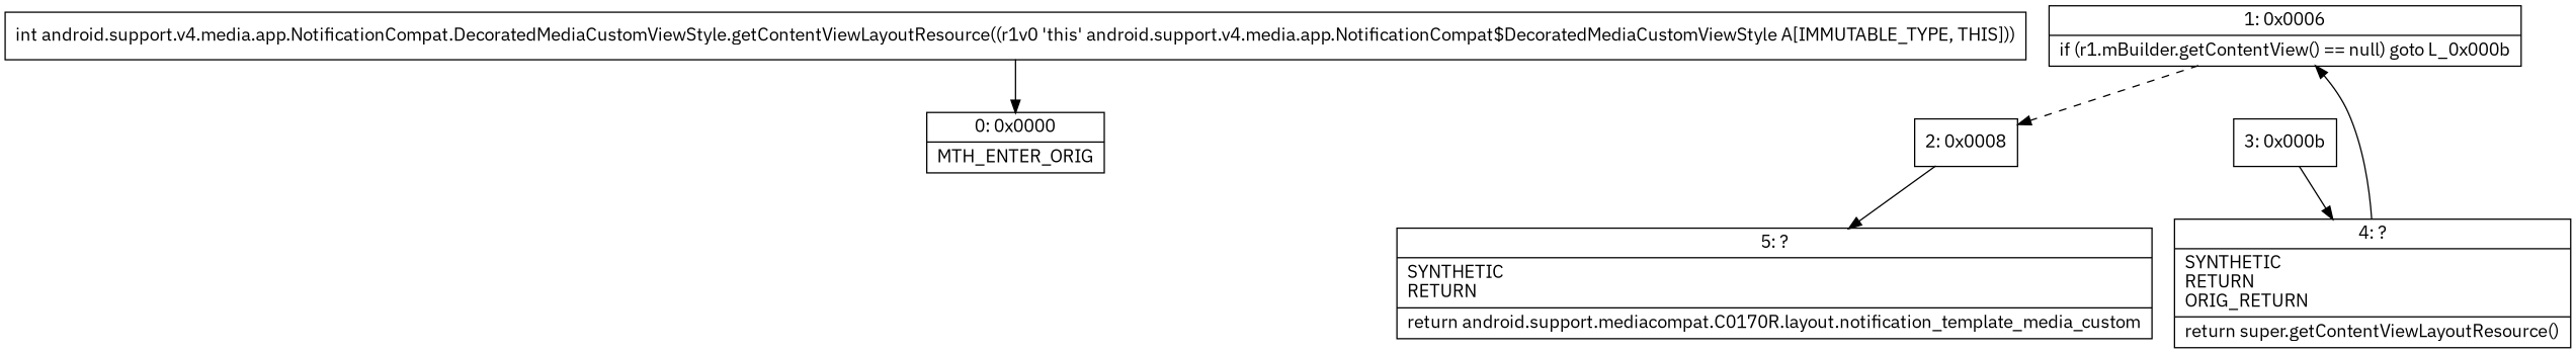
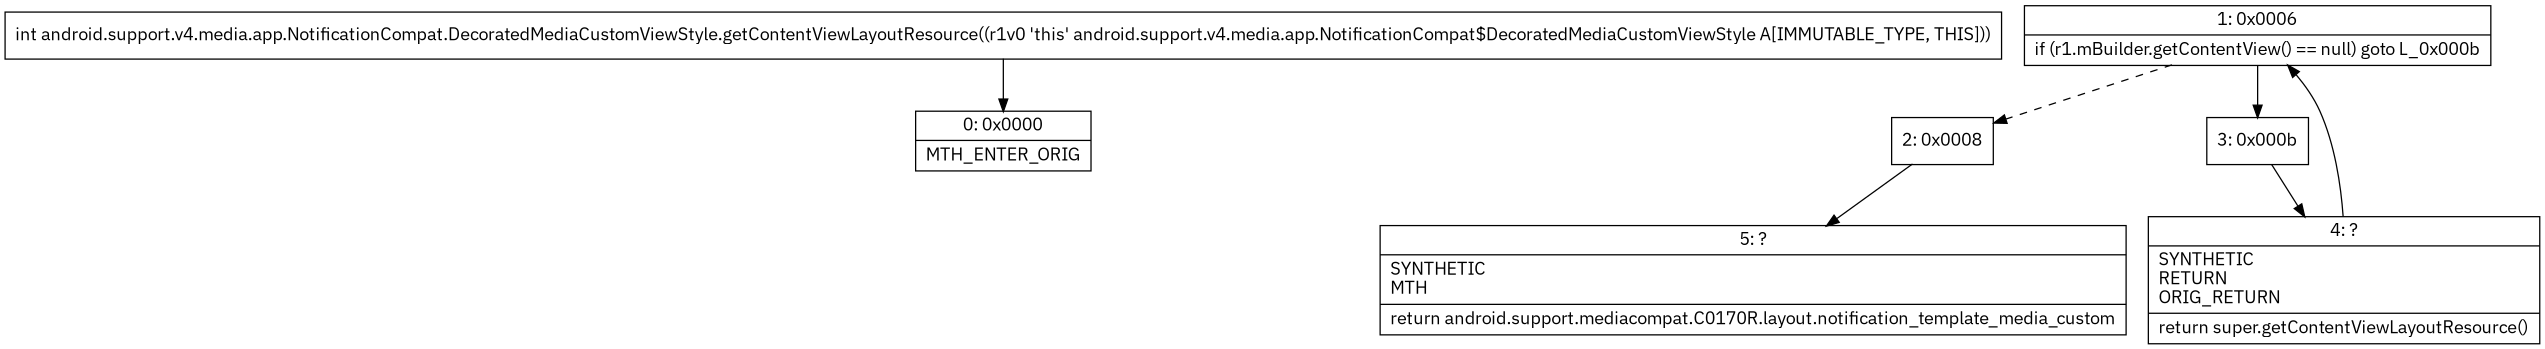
  digraph {
    fontname="IBM Plex Sans"
    node [fontname="IBM Plex Sans" shape=record]
    edge [fontname="IBM Plex Sans"]
    n1 [label="{0\:\ 0x0000|MTH_ENTER_ORIG\l}"]
    n2 [label="{1\:\ 0x0006|if (r1.mBuilder.getContentView() == null) goto L_0x000b\l}"]
    n3 [label="{2\:\ 0x0008}"]
    n4 [label="{3\:\ 0x000b}"]
-   n5 [label="{5\:\ ?|SYNTHETIC\lRETURN\l|return android.support.mediacompat.C0170R.layout.notification_template_media_custom\l}"]
+   n5 [label="{5\:\ ?|SYNTHETIC\lMTH\l|return android.support.mediacompat.C0170R.layout.notification_template_media_custom\l}"]
    n6 [label="{4\:\ ?|SYNTHETIC\lRETURN\lORIG_RETURN\l|return super.getContentViewLayoutResource()\l}"]
    n7 [label="{int android.support.v4.media.app.NotificationCompat.DecoratedMediaCustomViewStyle.getContentViewLayoutResource((r1v0 'this' android.support.v4.media.app.NotificationCompat$DecoratedMediaCustomViewStyle A[IMMUTABLE_TYPE, THIS])) }"]
    n2 -> n3 [style=dashed]
+   n2 -> n4
    n3 -> n5
    n4 -> n6
    n6 -> n2
    n7 -> n1
  }
